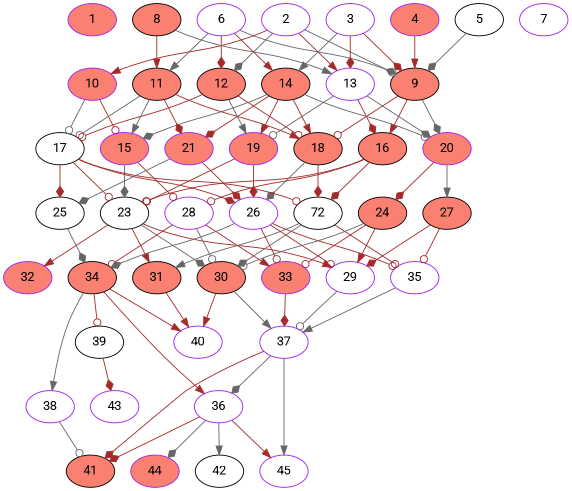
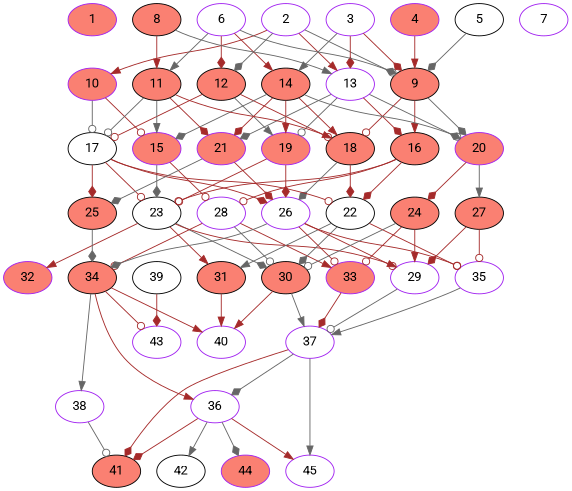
  digraph {
    fontname=Roboto
    node [alpha=0.11 color=purple fillcolor=salmon fontname=Roboto style=filled]
    edge [arrowhead=diamond color=brown fontname=Roboto]
    1 [alpha=0.00 expect_size=48709632]
    2 [alpha=0.04 expect_size=44961792 fillcolor=white]
    9 [alpha=0.09 color=black expect_size=14686208]
    10 [alpha=0.17 expect_size=5675008]
    12 [alpha=0.15 color=black expect_size=46571520]
    13 [expect_size=9139200 fillcolor=white]
    16 [alpha=0.02 color=black expect_size=23812096]
    18 [alpha=0.02 color=black expect_size=19292160]
    20 [alpha=0.04 expect_size=29085696]
    15 [alpha=0.12 expect_size=43922432]
    17 [alpha=0.20 color=black expect_size=19389440 fillcolor=white]
    19 [alpha=0.16 expect_size=8092672]
    21 [expect_size=21286912]
    23 [alpha=0.09 color=black expect_size=45589504 fillcolor=white]
    28 [alpha=0.20 expect_size=17858560 fillcolor=white]
-   22 [alpha=0.14 color=black expect_size=10059776 fillcolor=white label=72]
+   22 [alpha=0.14 color=black expect_size=10059776 fillcolor=white]
    26 [alpha=0.00 expect_size=13962240 fillcolor=white]
    24 [alpha=0.02 color=black expect_size=24294400]
    27 [alpha=0.18 color=black expect_size=18024448]
-   25 [color=black expect_size=33464320 fillcolor=white]
+   25 [color=black expect_size=33464320]
    3 [alpha=0.12 expect_size=30134272 fillcolor=white]
    14 [alpha=0.04 color=black expect_size=36916224]
    4 [alpha=0.03 expect_size=52262912]
    5 [color=black expect_size=39084032 fillcolor=white]
    6 [alpha=0.18 expect_size=7941120 fillcolor=white]
    11 [alpha=0.15 color=black expect_size=46100480]
    7 [alpha=0.20 expect_size=24439808 fillcolor=white]
    8 [alpha=0.15 color=black expect_size=15276032]
    30 [color=black expect_size=14372864]
    31 [alpha=0.15 color=black expect_size=24749056]
    29 [alpha=0.05 expect_size=23361536 fillcolor=white]
    32 [alpha=0.16 expect_size=50771968]
    33 [alpha=0.18 expect_size=37789696]
    34 [alpha=0.14 color=black expect_size=10694656]
    35 [alpha=0.06 expect_size=16505856 fillcolor=white]
    37 [alpha=0.13 expect_size=42329088 fillcolor=white]
    40 [alpha=0.02 expect_size=48862208 fillcolor=white]
    36 [alpha=0.07 expect_size=41879552 fillcolor=white]
    38 [alpha=0.05 expect_size=37052416 fillcolor=white]
    39 [alpha=0.18 color=black expect_size=36081664 fillcolor=white]
    41 [alpha=0.12 color=black expect_size=28640256]
    45 [alpha=0.01 expect_size=34539520 fillcolor=white]
    42 [alpha=0.04 color=black expect_size=16275456 fillcolor=white]
    44 [expect_size=48624640]
    43 [alpha=0.14 expect_size=5908480 fillcolor=white]
    2 -> 9 [arrowhead=odot color=gray40]
    2 -> 10 [arrowhead=normal]
    2 -> 12 [color=gray40]
    2 -> 13 [arrowhead=normal]
    9 -> 16 [arrowhead=normal]
    9 -> 18 [arrowhead=odot]
    9 -> 20 [color=gray40]
    10 -> 15 [arrowhead=odot]
    10 -> 17 [arrowhead=odot color=gray40]
    12 -> 18 [arrowhead=odot]
    12 -> 17 [arrowhead=odot]
    12 -> 19 [arrowhead=normal color=gray40]
    13 -> 16
    13 -> 20 [color=gray40]
    13 -> 19 [arrowhead=odot color=gray40]
+   13 -> 21 [color=gray40]
    16 -> 23 [arrowhead=odot]
    16 -> 28 [arrowhead=odot]
    16 -> 22
    18 -> 22
    18 -> 26 [color=gray40]
    20 -> 24
    20 -> 27 [arrowhead=normal color=gray40]
    15 -> 23 [color=gray40]
    15 -> 28 [arrowhead=odot]
    17 -> 23 [arrowhead=odot]
    17 -> 22 [arrowhead=odot]
    17 -> 26
    17 -> 25
    19 -> 23 [arrowhead=odot]
    19 -> 26
    21 -> 26
    21 -> 25 [color=gray40]
    23 -> 30 [color=gray40]
    23 -> 31 [arrowhead=normal]
    23 -> 29 [arrowhead=normal]
    23 -> 32 [arrowhead=normal]
    28 -> 30 [arrowhead=odot color=gray40]
    28 -> 33 [arrowhead=normal]
    28 -> 34 [arrowhead=odot]
    22 -> 30 [color=gray40]
    22 -> 31 [arrowhead=normal color=gray40]
    22 -> 35 [arrowhead=odot]
    26 -> 29 [arrowhead=odot]
    26 -> 33 [arrowhead=odot]
    26 -> 34 [color=gray40]
    26 -> 35 [arrowhead=odot]
    24 -> 30 [arrowhead=odot color=gray40]
    24 -> 29 [arrowhead=normal]
    24 -> 33 [arrowhead=odot]
    27 -> 29
    27 -> 35 [arrowhead=odot]
    25 -> 34 [color=gray40]
    3 -> 9
    3 -> 13
    3 -> 14 [arrowhead=normal color=gray40]
    14 -> 18 [arrowhead=normal]
    14 -> 20 [arrowhead=odot color=gray40]
    14 -> 15 [color=gray40]
    14 -> 19 [arrowhead=normal]
    14 -> 21
    4 -> 9 [arrowhead=normal]
    5 -> 9 [color=gray40]
    6 -> 9 [color=gray40]
    6 -> 12
    6 -> 14 [arrowhead=normal]
    6 -> 11 [arrowhead=normal color=gray40]
    11 -> 18 [arrowhead=normal]
    11 -> 15 [arrowhead=normal color=gray40]
    11 -> 17 [arrowhead=odot color=gray40]
    11 -> 21
    8 -> 13 [arrowhead=normal color=gray40]
    8 -> 11 [arrowhead=normal]
    30 -> 37 [arrowhead=normal color=gray40]
    30 -> 40 [arrowhead=normal]
    31 -> 40 [arrowhead=normal]
    29 -> 37 [arrowhead=odot color=gray40]
    33 -> 37
    34 -> 40 [arrowhead=normal]
    34 -> 36 [arrowhead=normal]
    34 -> 38 [arrowhead=normal color=gray40]
-   34 -> 39 [arrowhead=odot]
+   34 -> 43 [arrowhead=odot]
    35 -> 37 [arrowhead=normal color=gray40]
    37 -> 36 [color=gray40]
    37 -> 41
    37 -> 45 [arrowhead=normal color=gray40]
    36 -> 41
    36 -> 45 [arrowhead=normal]
    36 -> 42 [arrowhead=normal color=gray40]
    36 -> 44 [color=gray40]
    38 -> 41 [arrowhead=odot color=gray40]
    39 -> 43
  }
